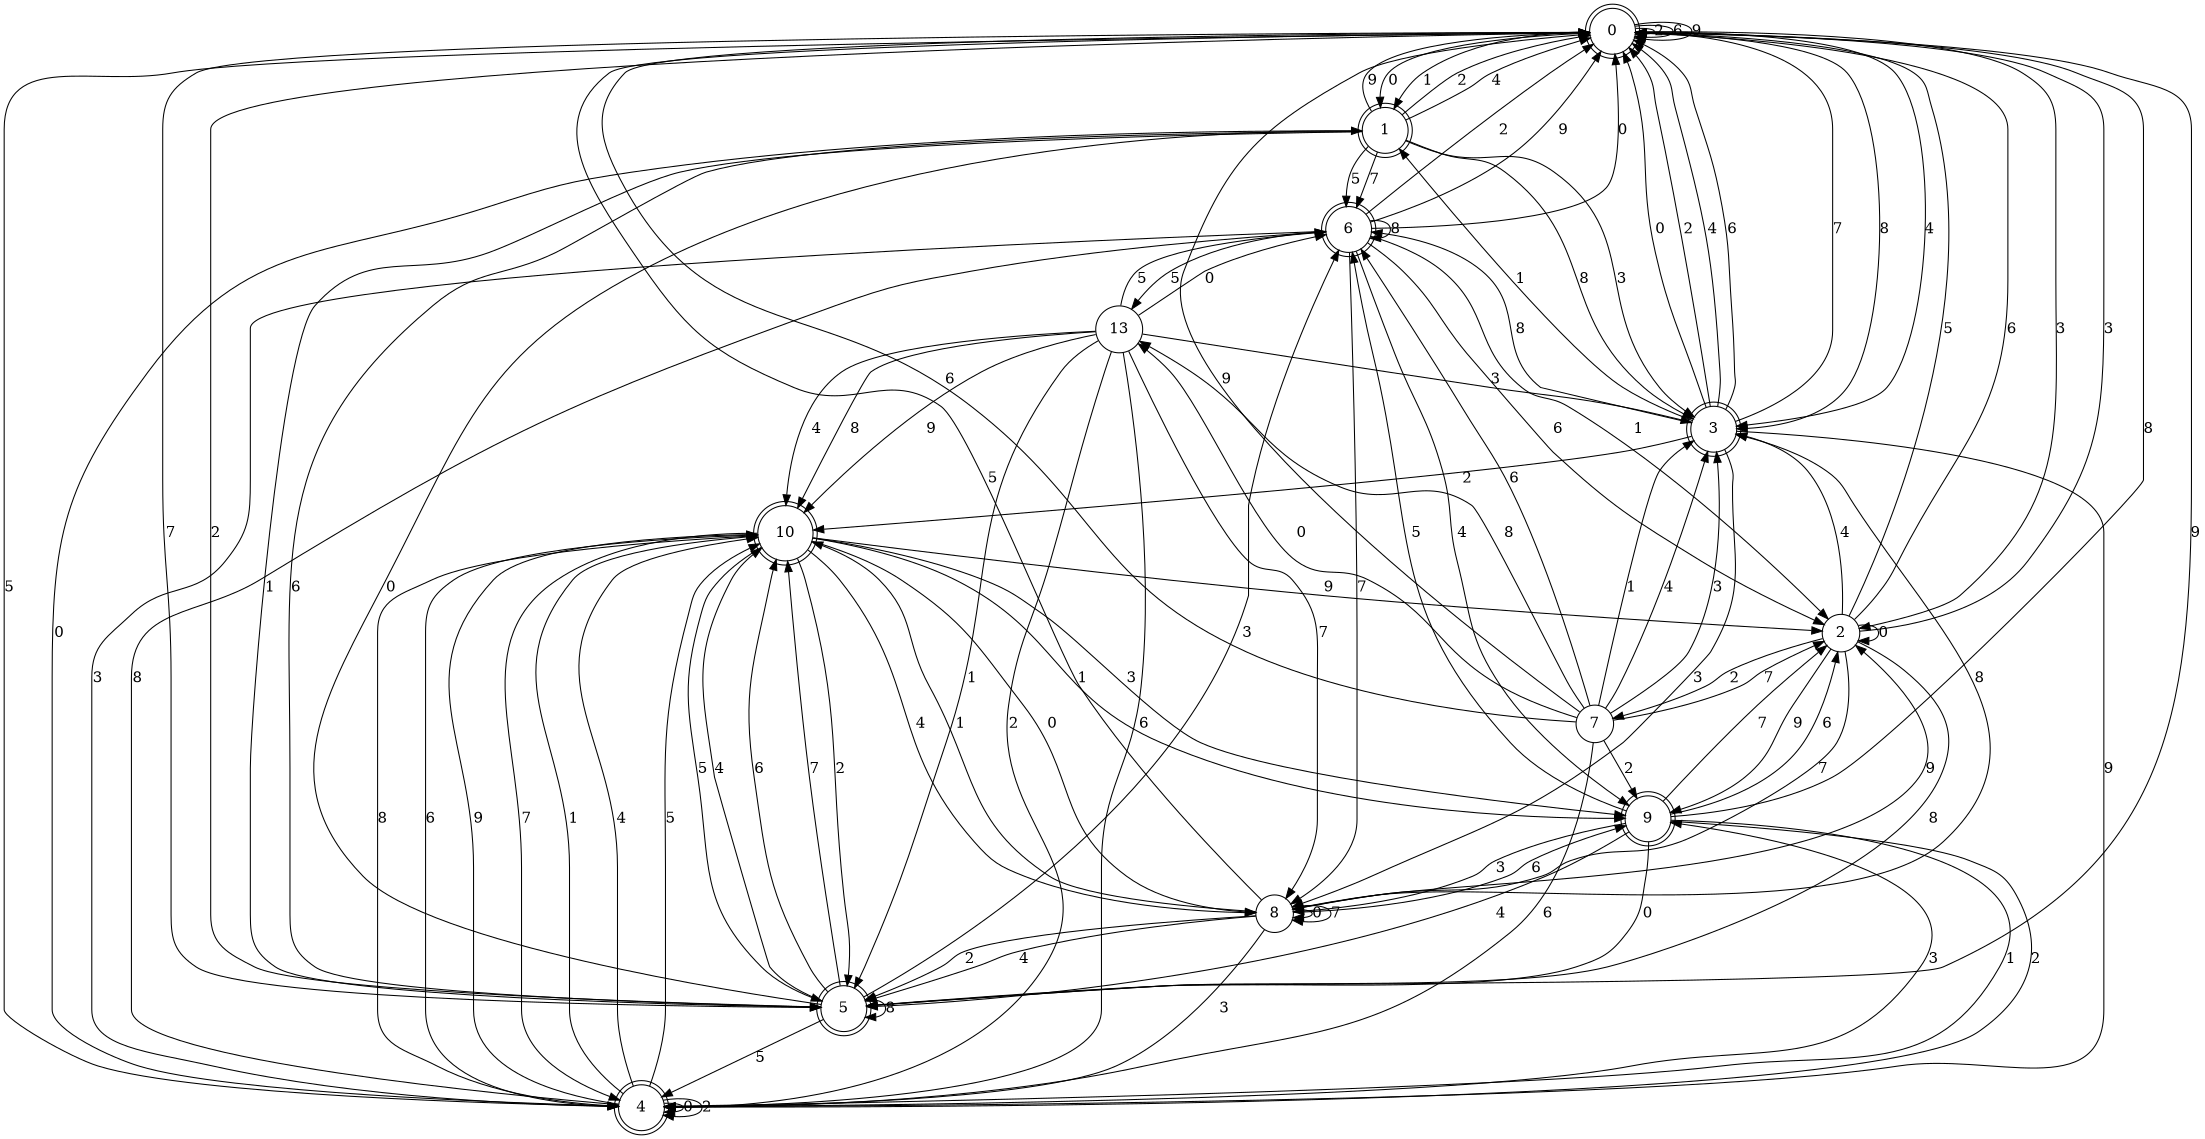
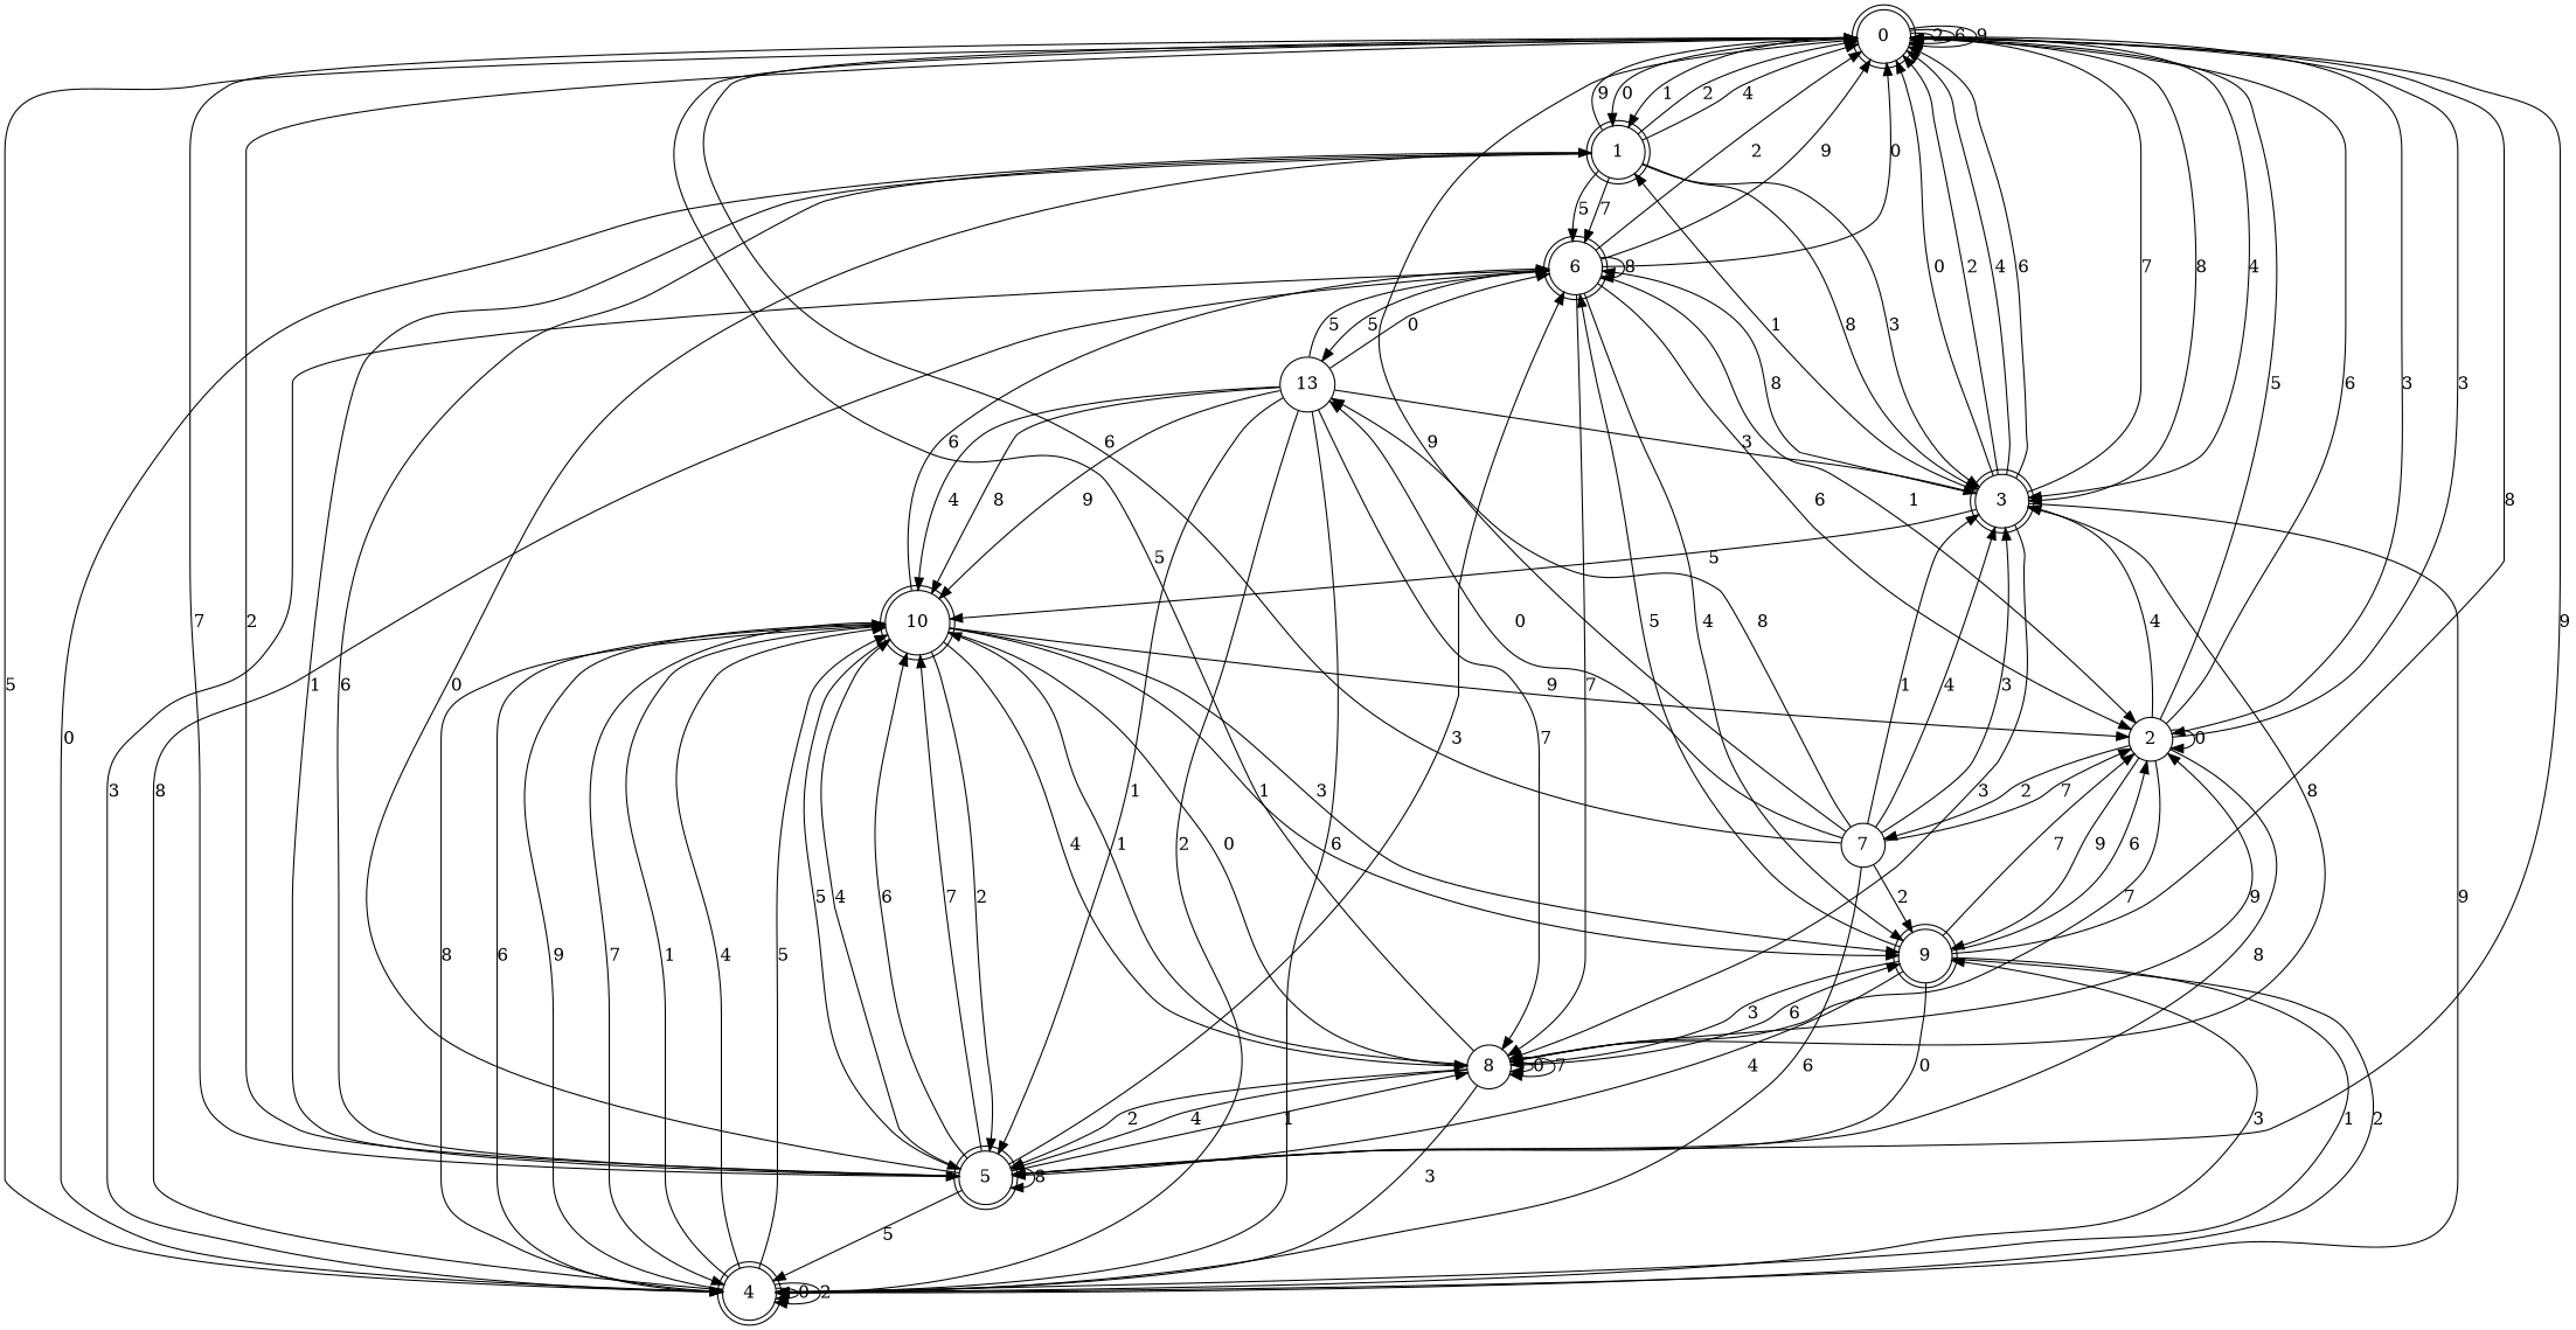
  digraph {
    node [shape=doublecircle]
    n1 [label=0]
    n2 [label=1]
    n3 [label=2 shape=circle]
    n4 [label=3]
    n5 [label=4]
    n6 [label=5]
    n7 [label=6]
    n8 [label=7 shape=circle]
    n9 [label=8 shape=circle]
    n10 [label=9]
    n11 [label=10]
    n12 [label=13 shape=circle]
    n1 -> n1 [label=2]
    n1 -> n1 [label=6]
    n1 -> n1 [label=9]
    n1 -> n2 [label=0]
    n1 -> n2 [label=1]
    n1 -> n3 [label=3]
    n1 -> n4 [label=4]
    n1 -> n4 [label=8]
    n1 -> n5 [label=5]
    n1 -> n6 [label=7]
    n2 -> n1 [label=2]
    n2 -> n1 [label=4]
    n2 -> n1 [label=9]
    n2 -> n4 [label=3]
    n2 -> n4 [label=8]
    n2 -> n5 [label=0]
    n2 -> n6 [label=1]
    n2 -> n6 [label=6]
    n2 -> n7 [label=5]
    n2 -> n7 [label=7]
    n3 -> n1 [label=3]
    n3 -> n1 [label=5]
    n3 -> n1 [label=6]
    n3 -> n3 [label=0]
    n3 -> n4 [label=4]
    n3 -> n6 [label=8]
    n3 -> n8 [label=2]
    n3 -> n9 [label=7]
    n3 -> n10 [label=9]
    n4 -> n1 [label=0]
    n4 -> n1 [label=2]
    n4 -> n1 [label=4]
    n4 -> n1 [label=6]
    n4 -> n1 [label=7]
    n4 -> n2 [label=1]
    n4 -> n5 [label=9]
    n4 -> n7 [label=8]
    n4 -> n9 [label=3]
-   n4 -> n11 [label=2]
+   n4 -> n11 [label=5]
    n5 -> n5 [label=0]
    n5 -> n5 [label=2]
    n5 -> n7 [label=8]
    n5 -> n10 [label=3]
    n5 -> n11 [label=1]
    n5 -> n11 [label=4]
    n5 -> n11 [label=5]
    n5 -> n11 [label=6]
    n5 -> n11 [label=9]
    n6 -> n1 [label=2]
    n6 -> n1 [label=9]
    n6 -> n2 [label=0]
    n6 -> n5 [label=5]
    n6 -> n6 [label=8]
    n6 -> n7 [label=3]
+   n6 -> n9 [label=1]
    n6 -> n11 [label=4]
    n6 -> n11 [label=6]
    n6 -> n11 [label=7]
    n7 -> n1 [label=0]
    n7 -> n1 [label=2]
    n7 -> n1 [label=9]
    n7 -> n3 [label=1]
    n7 -> n3 [label=6]
    n7 -> n5 [label=3]
    n7 -> n7 [label=8]
    n7 -> n9 [label=7]
    n7 -> n10 [label=4]
    n7 -> n12 [label=5]
    n8 -> n1 [label=6]
    n8 -> n1 [label=9]
    n8 -> n3 [label=7]
    n8 -> n4 [label=1]
    n8 -> n4 [label=3]
    n8 -> n4 [label=4]
    n8 -> n5 [label=6]
    n8 -> n10 [label=2]
    n8 -> n12 [label=0]
    n8 -> n12 [label=8]
    n9 -> n1 [label=5]
    n9 -> n3 [label=9]
    n9 -> n4 [label=8]
    n9 -> n5 [label=3]
    n9 -> n6 [label=2]
    n9 -> n6 [label=4]
    n9 -> n9 [label=0]
    n9 -> n9 [label=7]
    n9 -> n10 [label=6]
    n9 -> n11 [label=1]
    n10 -> n1 [label=8]
    n10 -> n3 [label=6]
    n10 -> n3 [label=7]
    n10 -> n5 [label=1]
    n10 -> n5 [label=2]
    n10 -> n6 [label=0]
    n10 -> n6 [label=4]
    n10 -> n7 [label=5]
    n10 -> n9 [label=3]
    n11 -> n3 [label=9]
    n11 -> n5 [label=7]
    n11 -> n5 [label=8]
    n11 -> n6 [label=2]
    n11 -> n6 [label=5]
-   n8 -> n7 [label=6]
+   n11 -> n7 [label=6]
    n11 -> n9 [label=0]
    n11 -> n9 [label=4]
    n11 -> n10 [label=1]
    n11 -> n10 [label=3]
    n12 -> n4 [label=3]
    n12 -> n5 [label=2]
    n12 -> n5 [label=6]
    n12 -> n6 [label=1]
    n12 -> n7 [label=0]
    n12 -> n7 [label=5]
    n12 -> n9 [label=7]
    n12 -> n11 [label=4]
    n12 -> n11 [label=8]
    n12 -> n11 [label=9]
  }
